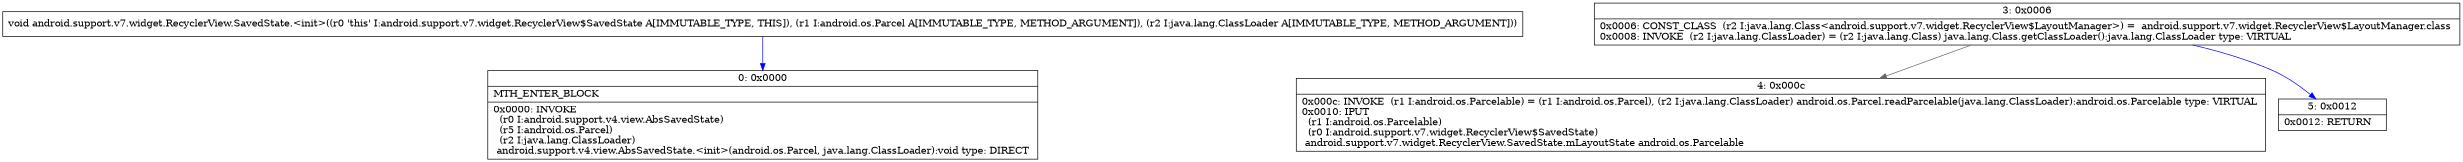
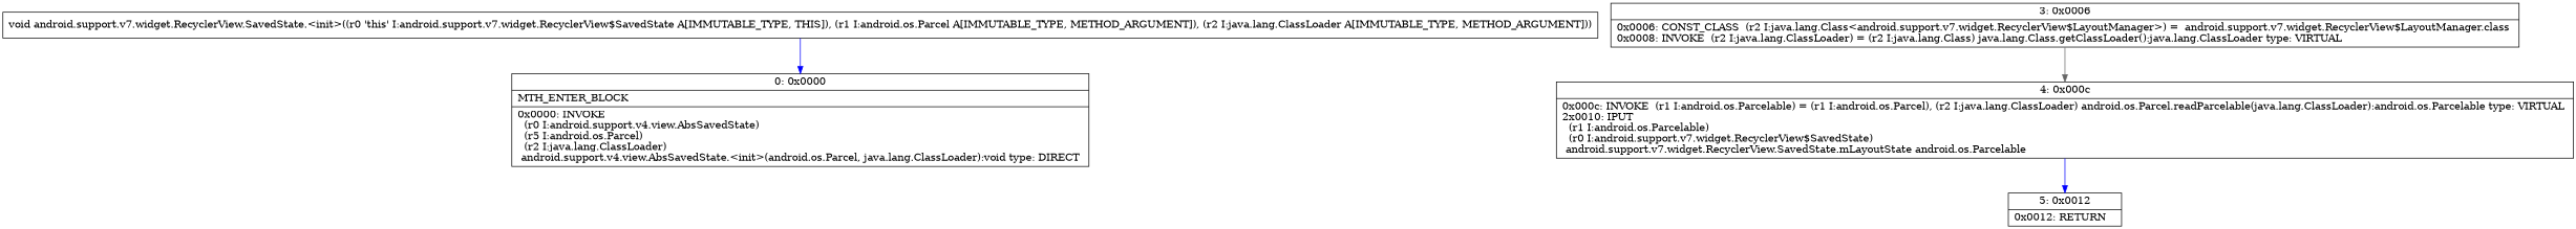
  digraph {
    node [shape=record]
    edge [color=blue]
    n1 [label="{0\:\ 0x0000|MTH_ENTER_BLOCK\l|0x0000: INVOKE  \l  (r0 I:android.support.v4.view.AbsSavedState)\l  (r5 I:android.os.Parcel)\l  (r2 I:java.lang.ClassLoader)\l android.support.v4.view.AbsSavedState.\<init\>(android.os.Parcel, java.lang.ClassLoader):void type: DIRECT \l}"]
    n2 [label="{3\:\ 0x0006|0x0006: CONST_CLASS  (r2 I:java.lang.Class\<android.support.v7.widget.RecyclerView$LayoutManager\>) =  android.support.v7.widget.RecyclerView$LayoutManager.class \l0x0008: INVOKE  (r2 I:java.lang.ClassLoader) = (r2 I:java.lang.Class) java.lang.Class.getClassLoader():java.lang.ClassLoader type: VIRTUAL \l}"]
-   n3 [label="{4\:\ 0x000c|0x000c: INVOKE  (r1 I:android.os.Parcelable) = (r1 I:android.os.Parcel), (r2 I:java.lang.ClassLoader) android.os.Parcel.readParcelable(java.lang.ClassLoader):android.os.Parcelable type: VIRTUAL \l0x0010: IPUT  \l  (r1 I:android.os.Parcelable)\l  (r0 I:android.support.v7.widget.RecyclerView$SavedState)\l android.support.v7.widget.RecyclerView.SavedState.mLayoutState android.os.Parcelable \l}"]
+   n3 [label="{4\:\ 0x000c|0x000c: INVOKE  (r1 I:android.os.Parcelable) = (r1 I:android.os.Parcel), (r2 I:java.lang.ClassLoader) android.os.Parcel.readParcelable(java.lang.ClassLoader):android.os.Parcelable type: VIRTUAL \l2x0010: IPUT  \l  (r1 I:android.os.Parcelable)\l  (r0 I:android.support.v7.widget.RecyclerView$SavedState)\l android.support.v7.widget.RecyclerView.SavedState.mLayoutState android.os.Parcelable \l}"]
    n4 [label="{5\:\ 0x0012|0x0012: RETURN   \l}"]
    n5 [label="{void android.support.v7.widget.RecyclerView.SavedState.\<init\>((r0 'this' I:android.support.v7.widget.RecyclerView$SavedState A[IMMUTABLE_TYPE, THIS]), (r1 I:android.os.Parcel A[IMMUTABLE_TYPE, METHOD_ARGUMENT]), (r2 I:java.lang.ClassLoader A[IMMUTABLE_TYPE, METHOD_ARGUMENT])) }"]
    n2 -> n3 [color=gray40]
-   n2 -> n4
+   n3 -> n4
    n5 -> n1
  }
